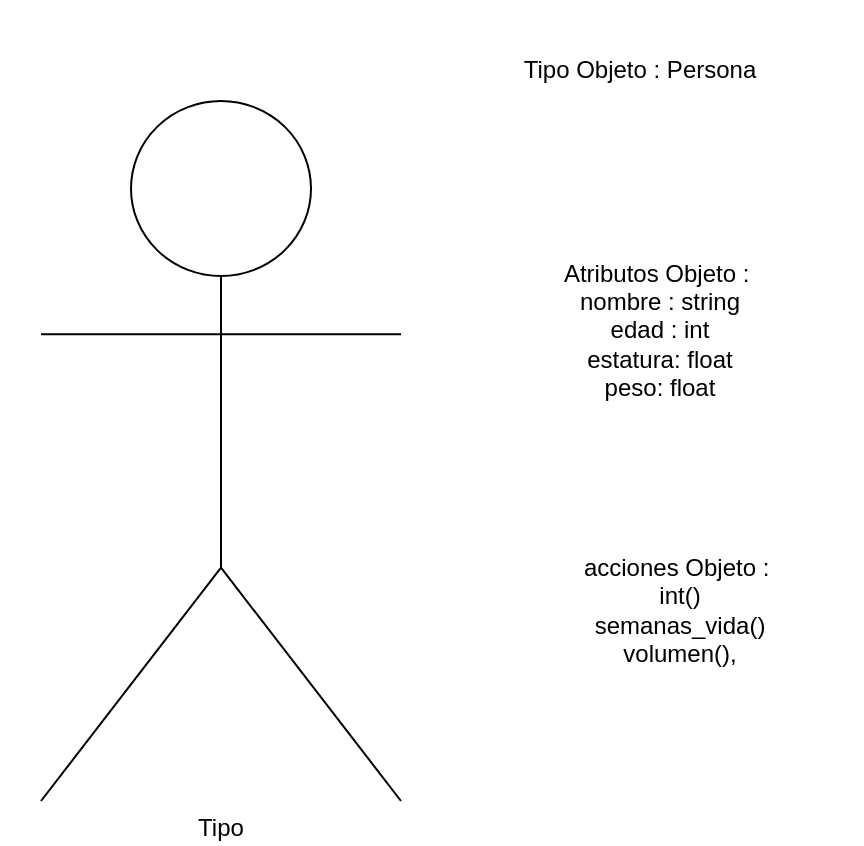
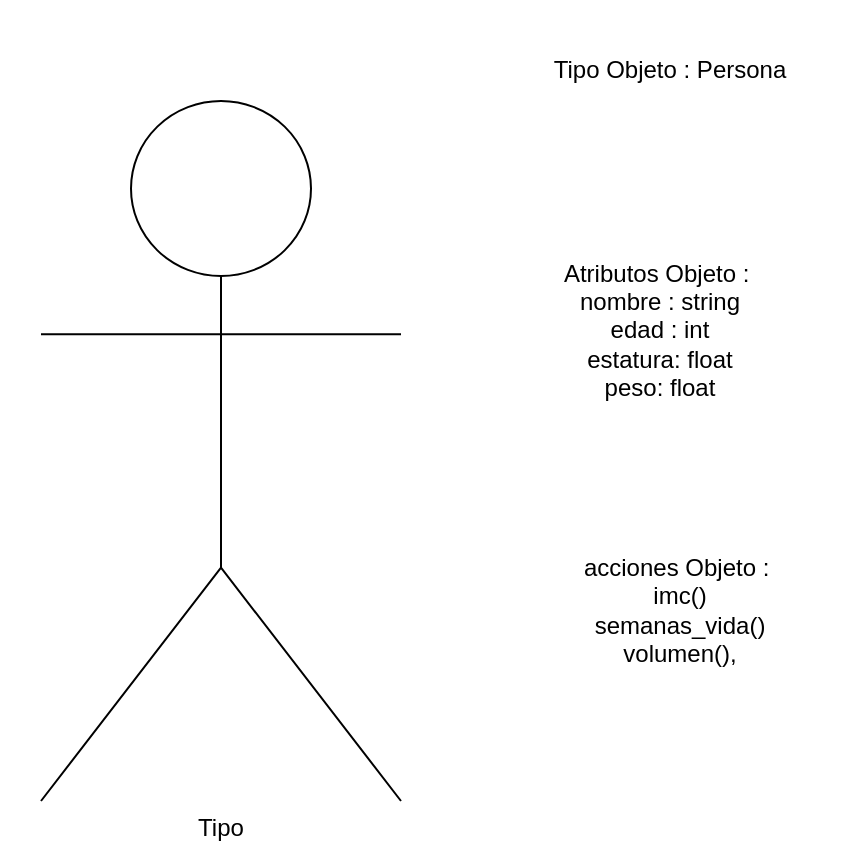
  <mxCell id="0" />
  <mxCell id="1" parent="0" />
  <mxCell id="2" value="Tipo" style="shape=umlActor;verticalLabelPosition=bottom;verticalAlign=top;html=1;outlineConnect=0;" vertex="1" parent="1"><mxGeometry x="20" y="50" width="180" height="350" as="geometry" /></mxCell>
- <mxCell id="3" value="Tipo Objeto : Persona" style="text;html=1;strokeColor=none;fillColor=none;align=center;verticalAlign=middle;whiteSpace=wrap;rounded=0;" vertex="1" parent="1"><mxGeometry x="250" y="20" width="140" height="30" as="geometry" /></mxCell>
+ <mxCell id="3" value="Tipo Objeto : Persona" style="text;html=1;strokeColor=none;fillColor=none;align=center;verticalAlign=middle;whiteSpace=wrap;rounded=0;" vertex="1" parent="1"><mxGeometry x="265" y="20" width="140" height="30" as="geometry" /></mxCell>
  <mxCell id="4" value="Atributos Objeto :&amp;nbsp;&lt;br&gt;nombre : string&lt;br&gt;edad : int&lt;br&gt;estatura: float&lt;br&gt;peso: float" style="text;html=1;strokeColor=none;fillColor=none;align=center;verticalAlign=middle;whiteSpace=wrap;rounded=0;" vertex="1" parent="1"><mxGeometry x="260" y="150" width="140" height="30" as="geometry" /></mxCell>
- <mxCell id="5" value="acciones Objeto :&amp;nbsp;&lt;br&gt;int()&lt;br&gt;semanas_vida()&lt;br&gt;volumen()," style="text;html=1;strokeColor=none;fillColor=none;align=center;verticalAlign=middle;whiteSpace=wrap;rounded=0;" vertex="1" parent="1"><mxGeometry x="270" y="290" width="140" height="30" as="geometry" /></mxCell>
+ <mxCell id="5" value="acciones Objeto :&amp;nbsp;&lt;br&gt;imc()&lt;br&gt;semanas_vida()&lt;br&gt;volumen()," style="text;html=1;strokeColor=none;fillColor=none;align=center;verticalAlign=middle;whiteSpace=wrap;rounded=0;" vertex="1" parent="1"><mxGeometry x="270" y="290" width="140" height="30" as="geometry" /></mxCell>
